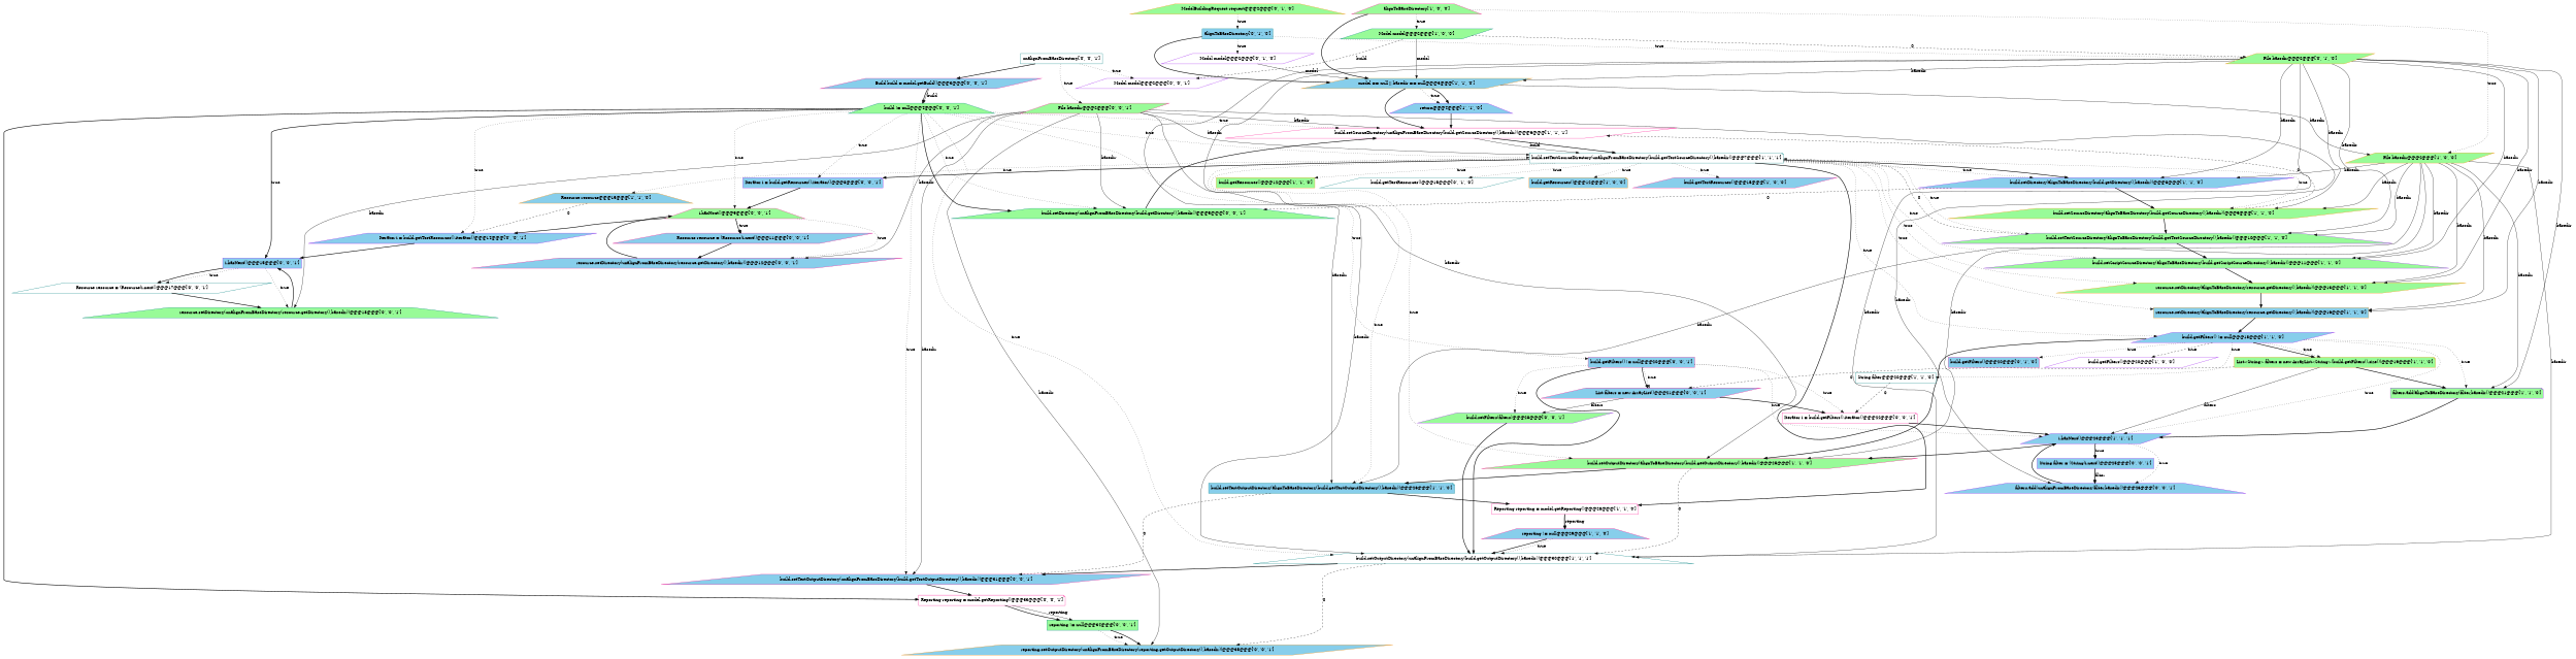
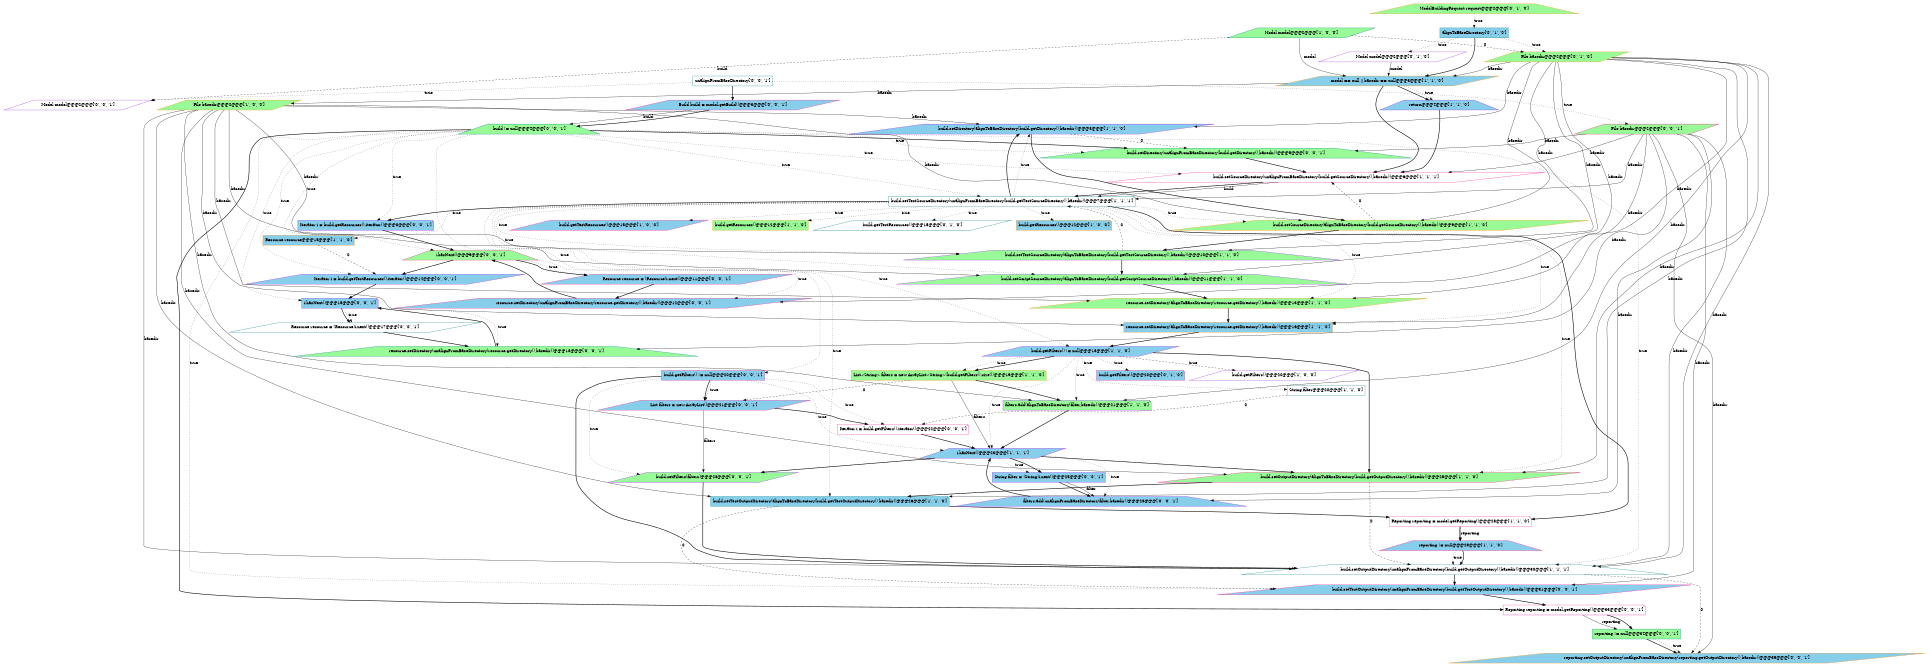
  digraph {
    node [color=deeppink fillcolor=skyblue shape=parallelogram style=filled]
    edge [style=bold]
    n1 [fillcolor=palegreen label="build.setOutputDirectory(alignToBaseDirectory(build.getOutputDirectory(),basedir))@@@25@@@['1', '1', '0']"]
    n2 [color=teal label="build.setTestOutputDirectory(alignToBaseDirectory(build.getTestOutputDirectory(),basedir))@@@26@@@['1', '1', '0']" shape=note]
    n3 [color=teal fillcolor=white label="build.setOutputDirectory(unalignFromBaseDirectory(build.getOutputDirectory(),basedir))@@@30@@@['1', '1', '1']" shape=trapezium]
    n4 [label="build.setTestOutputDirectory(unalignFromBaseDirectory(build.getTestOutputDirectory(),basedir))@@@31@@@['0', '0', '1']"]
    n5 [fillcolor=white label="Reporting reporting = model.getReporting()@@@28@@@['1', '1', '0']" shape=note]
    n6 [color=darkorange label="reporting.setOutputDirectory(unalignFromBaseDirectory(reporting.getOutputDirectory(),basedir))@@@35@@@['0', '0', '1']"]
    n7 [color=purple fillcolor=palegreen label="build.setScriptSourceDirectory(alignToBaseDirectory(build.getScriptSourceDirectory(),basedir))@@@11@@@['1', '1', '0']" shape=trapezium]
    n8 [color=darkorange fillcolor=palegreen label="resource.setDirectory(alignToBaseDirectory(resource.getDirectory(),basedir))@@@13@@@['1', '1', '0']"]
    n9 [color=darkorange label="resource.setDirectory(alignToBaseDirectory(resource.getDirectory(),basedir))@@@16@@@['1', '1', '0']" shape=box]
    n10 [fillcolor=white label="Reporting reporting = model.getReporting()@@@33@@@['0', '0', '1']" shape=note]
    n11 [color=teal fillcolor=palegreen label="reporting != null@@@34@@@['0', '0', '1']" shape=box]
    n12 [label="build.getFilters() != null@@@20@@@['0', '0', '1']" shape=box]
    n13 [color=purple label="i.hasNext()@@@23@@@['1', '1', '1']"]
    n14 [label="List filters = new ArrayList()@@@21@@@['0', '0', '1']"]
    n15 [fillcolor=white label="Iterator i = build.getFilters().iterator()@@@22@@@['0', '0', '1']" shape=note]
    n16 [color=purple fillcolor=palegreen label="build.setFilters(filters)@@@28@@@['0', '0', '1']"]
    n17 [color=purple label="String filter = (String)i.next()@@@25@@@['0', '0', '1']" shape=box]
    n18 [color=purple label="filters.add(unalignFromBaseDirectory(filter,basedir))@@@26@@@['0', '0', '1']" shape=trapezium]
    n19 [fillcolor=palegreen label="File basedir@@@2@@@['0', '0', '1']"]
    n20 [fillcolor=white label="build.setSourceDirectory(unalignFromBaseDirectory(build.getSourceDirectory(),basedir))@@@6@@@['1', '1', '1']"]
    n21 [color=teal fillcolor=palegreen label="resource.setDirectory(unalignFromBaseDirectory(resource.getDirectory(),basedir))@@@18@@@['0', '0', '1']" shape=trapezium]
    n22 [label="resource.setDirectory(unalignFromBaseDirectory(resource.getDirectory(),basedir))@@@12@@@['0', '0', '1']"]
    n23 [color=teal fillcolor=palegreen label="build.setDirectory(unalignFromBaseDirectory(build.getDirectory(),basedir))@@@5@@@['0', '0', '1']" shape=trapezium]
    n24 [color=teal fillcolor=white label="build.setTestSourceDirectory(unalignFromBaseDirectory(build.getTestSourceDirectory(),basedir))@@@7@@@['1', '1', '1']" shape=note]
    n25 [color=purple label="i.hasNext()@@@15@@@['0', '0', '1']" shape=note]
    n26 [fillcolor=palegreen label="i.hasNext()@@@9@@@['0', '0', '1']" shape=trapezium]
    n27 [color=purple label="build.setDirectory(alignToBaseDirectory(build.getDirectory(),basedir))@@@8@@@['1', '1', '0']"]
    n28 [color=darkorange fillcolor=palegreen label="build.setSourceDirectory(alignToBaseDirectory(build.getSourceDirectory(),basedir))@@@9@@@['1', '1', '0']"]
    n29 [color=purple fillcolor=palegreen label="build.setTestSourceDirectory(alignToBaseDirectory(build.getTestSourceDirectory(),basedir))@@@10@@@['1', '1', '0']" shape=trapezium]
-   n30 [color=darkorange label="Resource resource@@@15@@@['1', '1', '0']" shape=trapezium]
+   n30 [color=darkorange label="Resource resource@@@15@@@['1', '1', '0']" shape=note]
    n31 [color=darkorange fillcolor=palegreen label="build.getResources()@@@12@@@['1', '1', '0']" shape=box]
    n32 [color=purple label="build.getFilters() != null@@@18@@@['1', '1', '0']"]
    n33 [color=purple label="Iterator i = build.getResources().iterator()@@@8@@@['0', '0', '1']" shape=note]
    n34 [color=teal fillcolor=white label="build.getTestResources()@@@15@@@['0', '1', '0']"]
    n35 [color=darkorange label="build.getResources()@@@12@@@['1', '0', '0']" shape=note]
    n36 [label="build.getTestResources()@@@15@@@['1', '0', '0']"]
    n37 [color=darkorange fillcolor=palegreen label="File basedir@@@2@@@['1', '0', '0']"]
    n38 [color=purple fillcolor=palegreen label="filters.add(alignToBaseDirectory(filter,basedir))@@@21@@@['1', '1', '0']" shape=note]
    n39 [color=darkorange label="model == null || basedir == null@@@3@@@['1', '1', '0']"]
    n40 [color=purple label="return@@@4@@@['1', '1', '0']" shape=trapezium]
    n41 [label="reporting != null@@@29@@@['1', '1', '0']" shape=trapezium]
    n42 [color=purple label="Iterator i = build.getTestResources().iterator()@@@14@@@['0', '0', '1']"]
    n43 [label="Build build = model.getBuild()@@@3@@@['0', '0', '1']"]
    n44 [color=teal fillcolor=palegreen label="build != null@@@4@@@['0', '0', '1']" shape=trapezium]
    n45 [color=darkorange fillcolor=palegreen label="ModelBuildingRequest request@@@2@@@['0', '1', '0']" shape=trapezium]
    n46 [color=teal label="alignToBaseDirectory['0', '1', '0']" shape=box]
    n47 [color=teal fillcolor=white label="String filter@@@20@@@['1', '1', '0']" shape=box]
-   n48 [fillcolor=palegreen label="alignToBaseDirectory['1', '0', '0']" shape=trapezium]
    n49 [color=teal fillcolor=palegreen label="Model model@@@2@@@['1', '0', '0']"]
    n50 [color=darkorange fillcolor=palegreen label="File basedir@@@2@@@['0', '1', '0']"]
    n51 [color=purple fillcolor=white label="Model model@@@2@@@['0', '0', '1']"]
    n52 [color=teal fillcolor=white label="Resource resource = (Resource)i.next()@@@17@@@['0', '0', '1']"]
    n53 [label="build.getFilters()@@@20@@@['0', '1', '0']" shape=note]
    n54 [color=purple fillcolor=white label="build.getFilters()@@@20@@@['1', '0', '0']"]
    n55 [color=darkorange fillcolor=palegreen label="List<String> filters = new ArrayList<String>(build.getFilters().size())@@@19@@@['1', '1', '0']" shape=note]
    n56 [label="Resource resource = (Resource)i.next()@@@11@@@['0', '0', '1']"]
    n57 [color=purple fillcolor=white label="Model model@@@2@@@['0', '1', '0']"]
    n58 [color=teal fillcolor=white label="unalignFromBaseDirectory['0', '0', '1']" shape=box]
    n1 -> n2
    n1 -> n3 [label=0 style=dashed]
    n2 -> n4 [label=0 style=dashed]
    n2 -> n5
    n3 -> n4
    n3 -> n6 [label=0 style=dashed]
    n4 -> n10
    n5 -> n41
    n5 -> n41 [label=reporting style=solid]
    n7 -> n8
    n8 -> n9
    n9 -> n32
    n10 -> n11 [label=reporting style=solid]
    n10 -> n11
    n11 -> n6
    n11 -> n6 [label=true style=dotted]
    n12 -> n3
    n12 -> n13 [label=true style=dotted]
    n12 -> n14
    n12 -> n14 [label=true style=dotted]
    n12 -> n15 [label=true style=dotted]
    n12 -> n16 [label=true style=dotted]
    n13 -> n1
+   n13 -> n16
    n13 -> n17 [label=true style=dotted]
    n13 -> n17
    n13 -> n18 [label=true style=dotted]
    n14 -> n15
    n14 -> n16 [label=filters style=solid]
    n15 -> n13
    n16 -> n3
    n17 -> n18
    n17 -> n18 [label=filter style=solid]
    n18 -> n13
    n19 -> n3 [label=basedir style=solid]
    n19 -> n4 [label=basedir style=solid]
    n19 -> n6 [label=basedir style=solid]
    n19 -> n18 [label=basedir style=solid]
    n19 -> n20 [label=basedir style=solid]
    n19 -> n21 [label=basedir style=solid]
    n19 -> n22 [label=basedir style=solid]
    n19 -> n23 [label=basedir style=solid]
    n19 -> n24 [label=basedir style=solid]
    n20 -> n24
    n20 -> n24 [label=build style=solid]
    n21 -> n25
    n22 -> n26
    n23 -> n20
    n24 -> n1 [label=true style=dotted]
    n24 -> n2 [label=true style=dotted]
    n24 -> n5
    n24 -> n7 [label=true style=dotted]
    n24 -> n8 [label=true style=dotted]
    n24 -> n9 [label=true style=dotted]
    n24 -> n27
    n24 -> n27 [label=true style=dotted]
    n24 -> n28 [label=true style=dotted]
    n24 -> n29 [label=true style=dotted]
    n24 -> n30 [label=true style=dotted]
    n24 -> n31 [label=true style=dotted]
    n24 -> n32 [label=true style=dotted]
    n24 -> n33
    n24 -> n34 [label=true style=dotted]
    n24 -> n35 [label=true style=dotted]
    n24 -> n36 [label=true style=dotted]
    n25 -> n21 [label=true style=dotted]
    n25 -> n52 [label=true style=dotted]
    n25 -> n52
    n26 -> n22 [label=true style=dotted]
    n26 -> n42
    n26 -> n56 [label=true style=dotted]
    n26 -> n56
    n27 -> n23 [label=0 style=dashed]
    n27 -> n28
    n28 -> n20 [label=0 style=dashed]
    n28 -> n29
    n29 -> n7
    n29 -> n24 [label=0 style=dashed]
    n30 -> n42 [label=0 style=dashed]
    n32 -> n1
    n32 -> n13 [label=true style=dotted]
    n32 -> n38 [label=true style=dotted]
    n32 -> n47 [label=true style=dotted]
    n32 -> n53 [label=true style=dotted]
    n32 -> n54 [label=true style=dashed]
    n32 -> n55
    n32 -> n55 [label=true style=dotted]
    n33 -> n26
    n37 -> n1 [label=basedir style=solid]
    n37 -> n2 [label=basedir style=solid]
    n37 -> n3 [label=basedir style=solid]
    n37 -> n7 [label=basedir style=solid]
    n37 -> n8 [label=basedir style=solid]
    n37 -> n9 [label=basedir style=solid]
    n37 -> n27 [label=basedir style=solid]
    n37 -> n28 [label=basedir style=solid]
    n37 -> n29 [label=basedir style=solid]
    n37 -> n38 [label=basedir style=solid]
    n38 -> n13
    n39 -> n20
    n39 -> n37 [label=basedir style=solid]
    n39 -> n40
    n39 -> n40 [label=true style=dotted]
    n40 -> n20
    n41 -> n3
    n41 -> n3 [label=true style=dotted]
    n42 -> n25
    n43 -> n44 [label=build style=solid]
    n43 -> n44
    n44 -> n3 [label=true style=dotted]
    n44 -> n4 [label=true style=dotted]
    n44 -> n10
    n44 -> n12 [label=true style=dotted]
    n44 -> n20 [label=true style=dotted]
    n44 -> n23
    n44 -> n23 [label=true style=dotted]
    n44 -> n24 [label=true style=dotted]
-   n44 -> n25 [label=true]
+   n44 -> n25 [label=true style=dotted]
    n44 -> n26 [label=true style=dotted]
    n44 -> n33 [label=true style=dotted]
    n44 -> n42 [label=true style=dotted]
    n45 -> n46 [label=true style=dotted]
    n46 -> n39
    n46 -> n50 [label=true style=dotted]
    n46 -> n57 [label=true style=dotted]
    n47 -> n15 [label=0 style=dashed]
-   n48 -> n37 [label=true style=dotted]
-   n48 -> n39
-   n48 -> n49 [label=true style=dotted]
    n49 -> n39 [label=model style=solid]
    n49 -> n50 [label=0 style=dashed]
    n49 -> n51 [label=build style=dashed]
    n50 -> n1 [label=basedir style=solid]
    n50 -> n2 [label=basedir style=solid]
    n50 -> n3 [label=basedir style=solid]
    n50 -> n7 [label=basedir style=solid]
    n50 -> n8 [label=basedir style=solid]
    n50 -> n9 [label=basedir style=solid]
    n50 -> n27 [label=basedir style=solid]
    n50 -> n28 [label=basedir style=solid]
    n50 -> n29 [label=basedir style=solid]
    n50 -> n38 [label=basedir style=solid]
    n50 -> n39 [label=basedir style=solid]
    n52 -> n21
    n55 -> n13 [label=filters style=solid]
    n55 -> n14 [label=0 style=dashed]
    n55 -> n38
    n56 -> n22
    n57 -> n39 [label=model style=solid]
    n58 -> n19 [label=true style=dotted]
    n58 -> n43
    n58 -> n51 [label=true style=dotted]
  }
